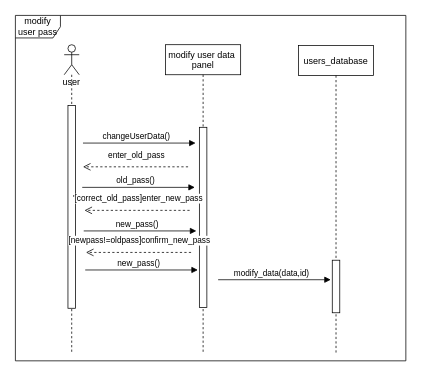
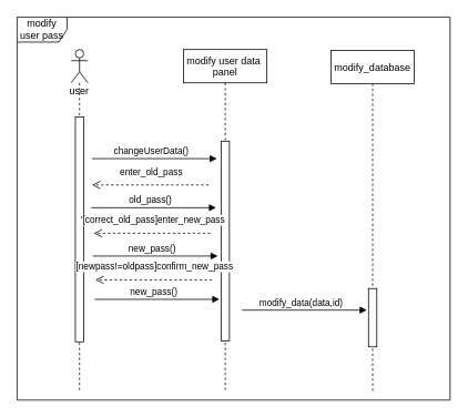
  <mxCell id="0" />
  <mxCell id="1" parent="0" />
  <mxCell id="2" value="modify user pass" style="shape=umlFrame;whiteSpace=wrap;html=1;fillColor=none;gradientColor=none;" parent="1" vertex="1"><mxGeometry x="20" y="20" width="520" height="460" as="geometry" /></mxCell>
  <mxCell id="3" value="user" style="shape=umlLifeline;participant=umlActor;perimeter=lifelinePerimeter;whiteSpace=wrap;html=1;container=1;collapsible=0;recursiveResize=0;verticalAlign=top;spacingTop=36;outlineConnect=0;" parent="1" vertex="1"><mxGeometry x="85" y="59" width="20" height="411" as="geometry" /></mxCell>
  <mxCell id="4" value="modify user data &#10;panel" style="shape=umlLifeline;perimeter=lifelinePerimeter;container=1;collapsible=0;recursiveResize=0;rounded=0;shadow=0;strokeWidth=1;" parent="1" vertex="1"><mxGeometry x="220" y="59" width="100" height="411" as="geometry" /></mxCell>
  <mxCell id="5" value="" style="points=[];perimeter=orthogonalPerimeter;rounded=0;shadow=0;strokeWidth=1;" parent="4" vertex="1"><mxGeometry x="45" y="110" width="10" height="240" as="geometry" /></mxCell>
  <mxCell id="6" value="" style="html=1;points=[];perimeter=orthogonalPerimeter;" parent="1" vertex="1"><mxGeometry x="90" y="140" width="10" height="270" as="geometry" /></mxCell>
  <mxCell id="7" value="" style="html=1;verticalAlign=bottom;endArrow=block;rounded=0;" parent="1" edge="1"><mxGeometry x="0.033" y="10" width="80" relative="1" as="geometry"><mxPoint x="110" y="190" as="sourcePoint" /><mxPoint x="260" y="190" as="targetPoint" /><mxPoint as="offset" /></mxGeometry></mxCell>
  <mxCell id="8" value="changeUserData()" style="edgeLabel;html=1;align=center;verticalAlign=middle;resizable=0;points=[];" parent="7" vertex="1" connectable="0"><mxGeometry x="-0.416" y="-1" relative="1" as="geometry"><mxPoint x="26" y="-11" as="offset" /></mxGeometry></mxCell>
- <mxCell id="9" value="users_database" style="shape=umlLifeline;perimeter=lifelinePerimeter;container=1;collapsible=0;recursiveResize=0;rounded=0;shadow=0;strokeWidth=1;" parent="1" vertex="1"><mxGeometry x="397" y="60" width="100" height="410" as="geometry" /></mxCell>
+ <mxCell id="9" value="modify_database" style="shape=umlLifeline;perimeter=lifelinePerimeter;container=1;collapsible=0;recursiveResize=0;rounded=0;shadow=0;strokeWidth=1;" parent="1" vertex="1"><mxGeometry x="397" y="60" width="100" height="410" as="geometry" /></mxCell>
  <mxCell id="10" value="" style="points=[];perimeter=orthogonalPerimeter;rounded=0;shadow=0;strokeWidth=1;" parent="9" vertex="1"><mxGeometry x="45" y="286" width="10" height="70" as="geometry" /></mxCell>
  <mxCell id="11" value="enter_old_pass" style="html=1;verticalAlign=bottom;endArrow=open;dashed=1;endSize=8;rounded=0;" parent="1" edge="1"><mxGeometry x="-0.009" y="-7" relative="1" as="geometry"><mxPoint x="250" y="221.63" as="sourcePoint" /><mxPoint x="110" y="221.63" as="targetPoint" /><mxPoint as="offset" /></mxGeometry></mxCell>
  <mxCell id="12" value="" style="html=1;verticalAlign=bottom;endArrow=block;rounded=0;" parent="1" edge="1"><mxGeometry x="0.033" y="10" width="80" relative="1" as="geometry"><mxPoint x="290" y="372" as="sourcePoint" /><mxPoint x="440" y="372" as="targetPoint" /><mxPoint as="offset" /></mxGeometry></mxCell>
  <mxCell id="13" value="modify_data(data,id)" style="edgeLabel;html=1;align=center;verticalAlign=middle;resizable=0;points=[];" parent="12" vertex="1" connectable="0"><mxGeometry x="-0.416" y="-1" relative="1" as="geometry"><mxPoint x="26" y="-11" as="offset" /></mxGeometry></mxCell>
  <mxCell id="14" value="" style="html=1;verticalAlign=bottom;endArrow=block;rounded=0;" parent="1" edge="1"><mxGeometry x="0.033" y="10" width="80" relative="1" as="geometry"><mxPoint x="109" y="249" as="sourcePoint" /><mxPoint x="259" y="249" as="targetPoint" /><mxPoint as="offset" /></mxGeometry></mxCell>
  <mxCell id="15" value="old_pass()" style="edgeLabel;html=1;align=center;verticalAlign=middle;resizable=0;points=[];" parent="14" vertex="1" connectable="0"><mxGeometry x="-0.416" y="-1" relative="1" as="geometry"><mxPoint x="26" y="-11" as="offset" /></mxGeometry></mxCell>
  <mxCell id="16" value="'[correct_old_pass]enter_new_pass" style="html=1;verticalAlign=bottom;endArrow=open;dashed=1;endSize=8;rounded=0;" parent="1" edge="1"><mxGeometry x="-0.009" y="-7" relative="1" as="geometry"><mxPoint x="252" y="279.63" as="sourcePoint" /><mxPoint x="112" y="279.63" as="targetPoint" /><mxPoint as="offset" /></mxGeometry></mxCell>
  <mxCell id="17" value="" style="html=1;verticalAlign=bottom;endArrow=block;rounded=0;" parent="1" edge="1"><mxGeometry x="0.033" y="10" width="80" relative="1" as="geometry"><mxPoint x="111" y="307" as="sourcePoint" /><mxPoint x="261" y="307" as="targetPoint" /><mxPoint as="offset" /></mxGeometry></mxCell>
  <mxCell id="18" value="new_pass()" style="edgeLabel;html=1;align=center;verticalAlign=middle;resizable=0;points=[];" parent="17" vertex="1" connectable="0"><mxGeometry x="-0.416" y="-1" relative="1" as="geometry"><mxPoint x="26" y="-11" as="offset" /></mxGeometry></mxCell>
  <mxCell id="19" value="[newpass!=oldpass]confirm_new_pass" style="html=1;verticalAlign=bottom;endArrow=open;dashed=1;endSize=8;rounded=0;" parent="1" edge="1"><mxGeometry x="-0.009" y="-7" relative="1" as="geometry"><mxPoint x="254" y="335.63" as="sourcePoint" /><mxPoint x="114" y="335.63" as="targetPoint" /><mxPoint as="offset" /></mxGeometry></mxCell>
  <mxCell id="20" value="" style="html=1;verticalAlign=bottom;endArrow=block;rounded=0;" parent="1" edge="1"><mxGeometry x="0.033" y="10" width="80" relative="1" as="geometry"><mxPoint x="113" y="359" as="sourcePoint" /><mxPoint x="263" y="359" as="targetPoint" /><mxPoint as="offset" /></mxGeometry></mxCell>
  <mxCell id="21" value="new_pass()" style="edgeLabel;html=1;align=center;verticalAlign=middle;resizable=0;points=[];" parent="20" vertex="1" connectable="0"><mxGeometry x="-0.416" y="-1" relative="1" as="geometry"><mxPoint x="26" y="-11" as="offset" /></mxGeometry></mxCell>
